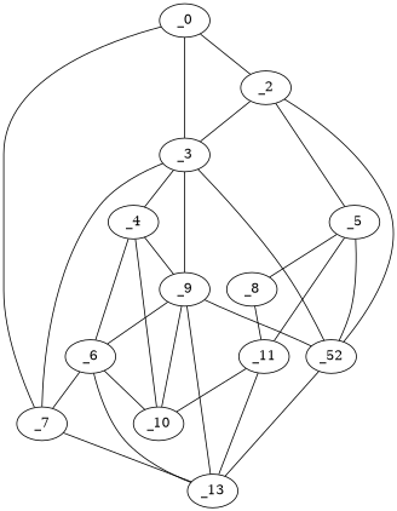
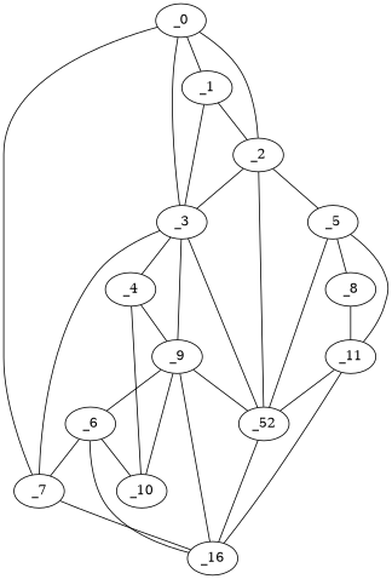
  graph {
    node [x=89 y=105]
    edge [valence=1]
    _0 [x=40 y=119]
+   _1 [x=44 y=109]
    _2 [x=54 y=13]
    _3 [x=55]
    _7 [x=82 y=125]
    _5 [x=78 y=4]
    n7 [label=_52 y=69]
    _4 [x=76]
    _9 [x=88 y=82]
-   _13 [x=91 y=120]
+   _13 [x=91 y=120 label=_16]
    _8 [x=83 y=3]
    _11 [y=3]
    _6 [x=80 y=115]
    _10 [x=88 y=106]
+   _0 -- _1 [valence=2]
    _0 -- _2
    _0 -- _3
    _0 -- _7
+   _1 -- _2
+   _1 -- _3 [valence=2]
    _2 -- _3
    _2 -- _5
    _2 -- n7 [valence=2]
    _3 -- _7 [valence=2]
    _3 -- n7 [valence=2]
    _3 -- _4
    _3 -- _9 [valence=2]
    _7 -- _13
    _5 -- n7 [valence=2]
    _5 -- _8
    _5 -- _11 [valence=2]
    n7 -- _13 [valence=2]
    _4 -- _9 [valence=2]
-   _4 -- _6
    _4 -- _10 [valence=2]
    _9 -- n7
    _9 -- _13
    _9 -- _6
    _9 -- _10
    _8 -- _11
-   _11 -- _10
+   _11 -- n7
    _11 -- _13
    _6 -- _7
    _6 -- _13 [valence=2]
    _6 -- _10 [valence=2]
  }
